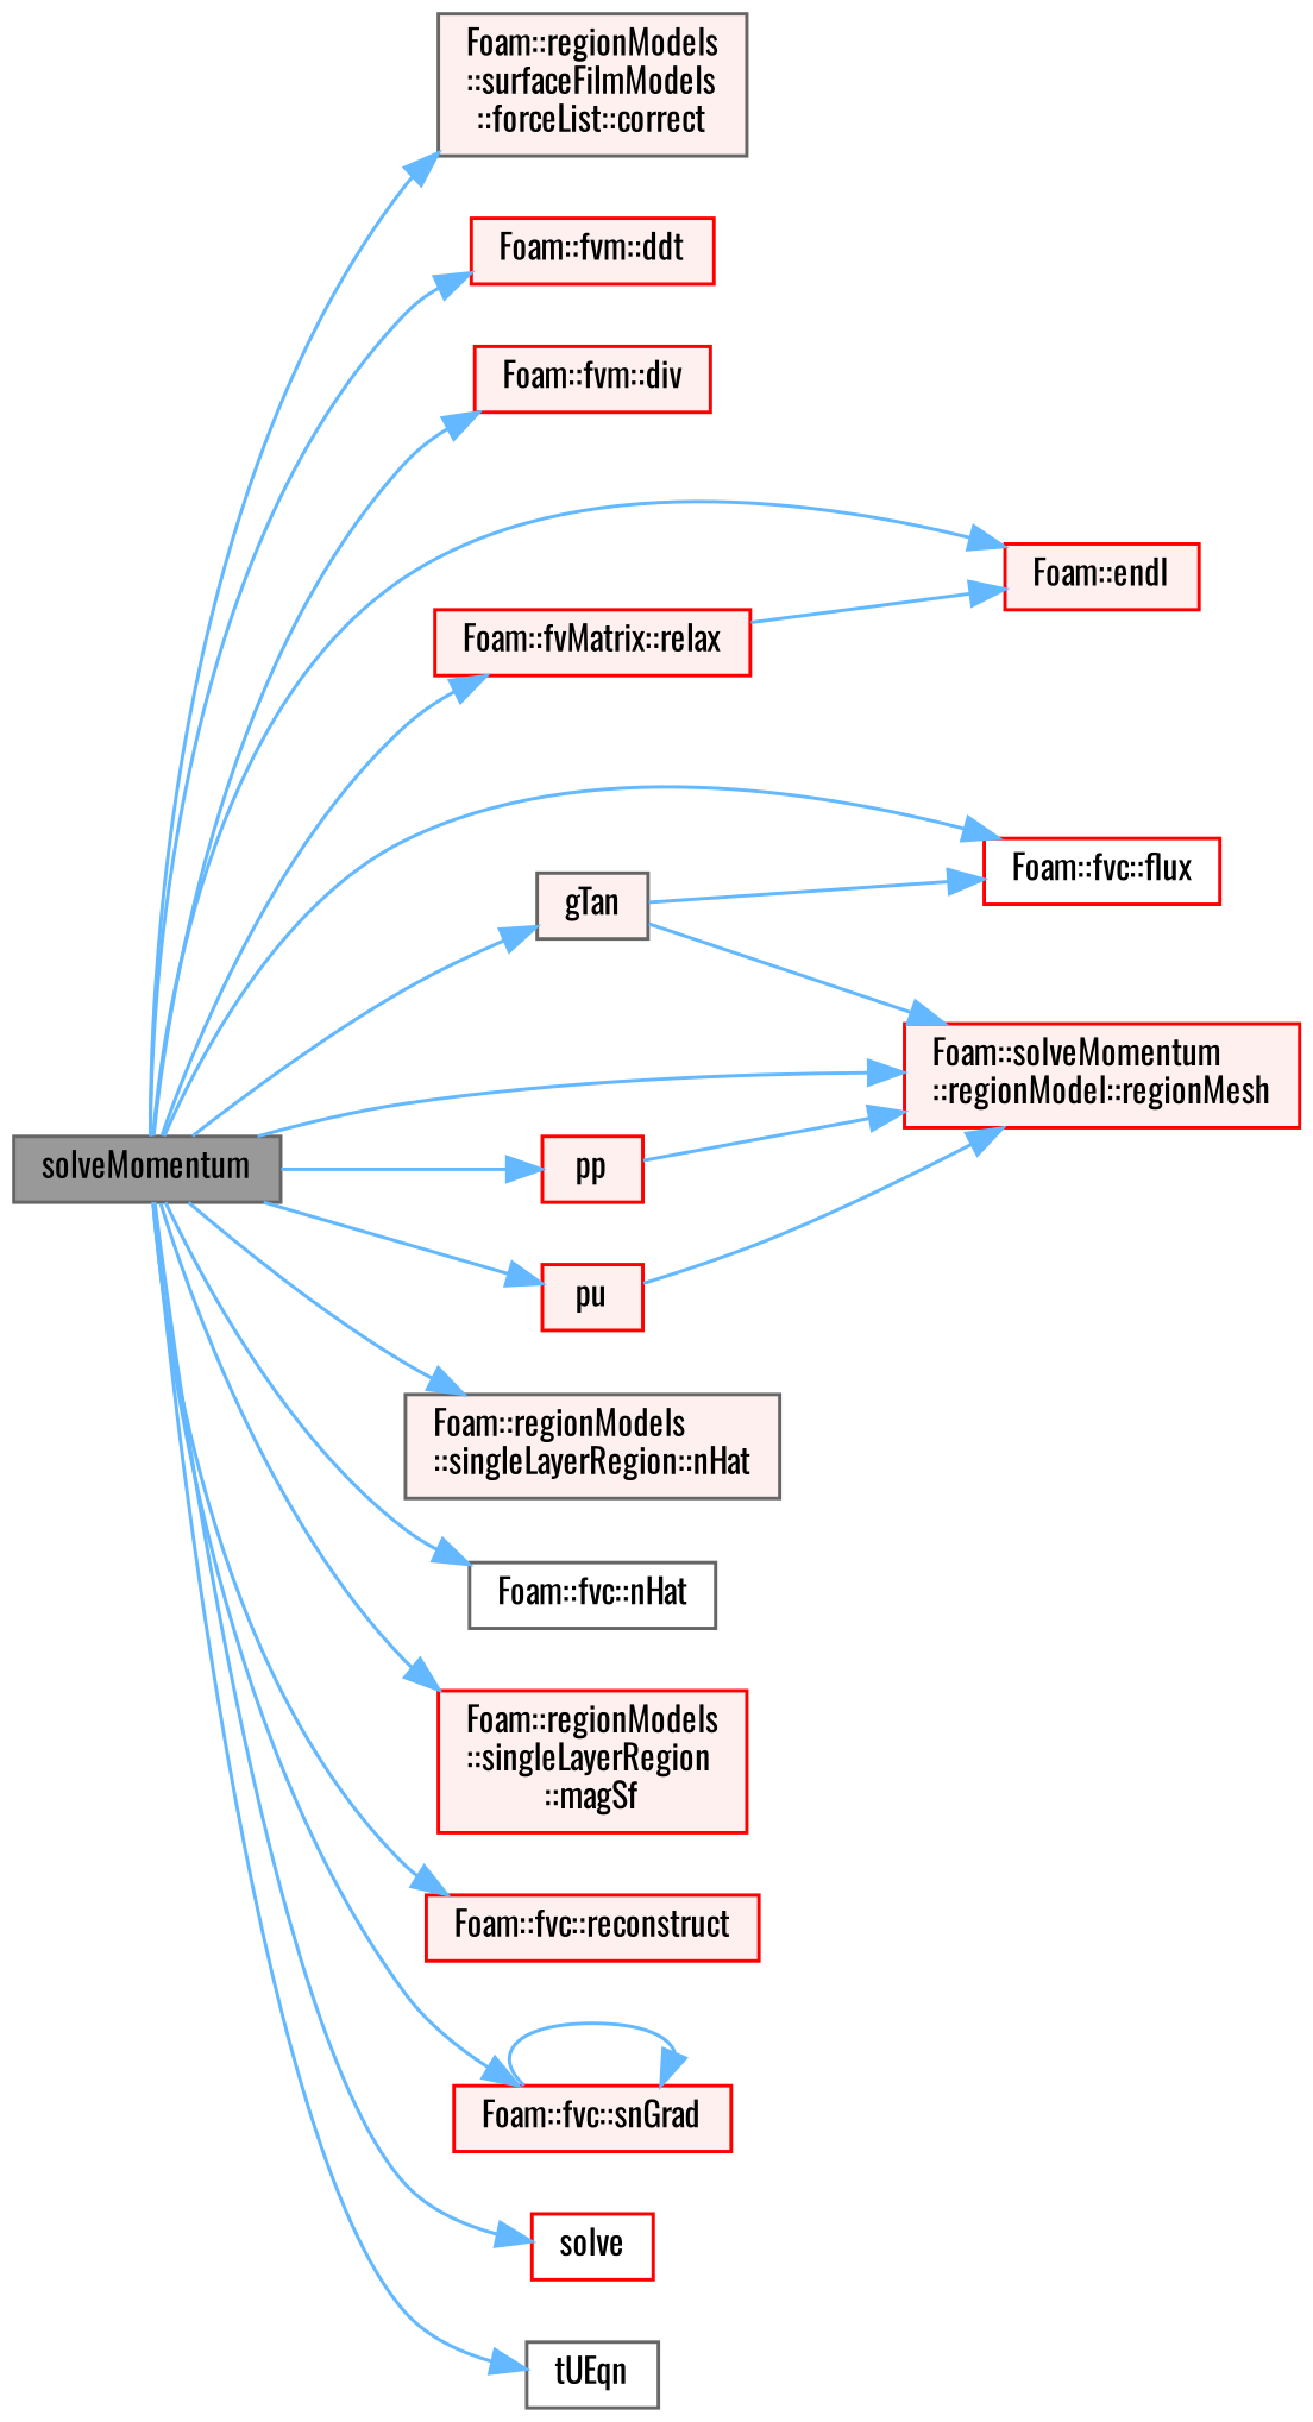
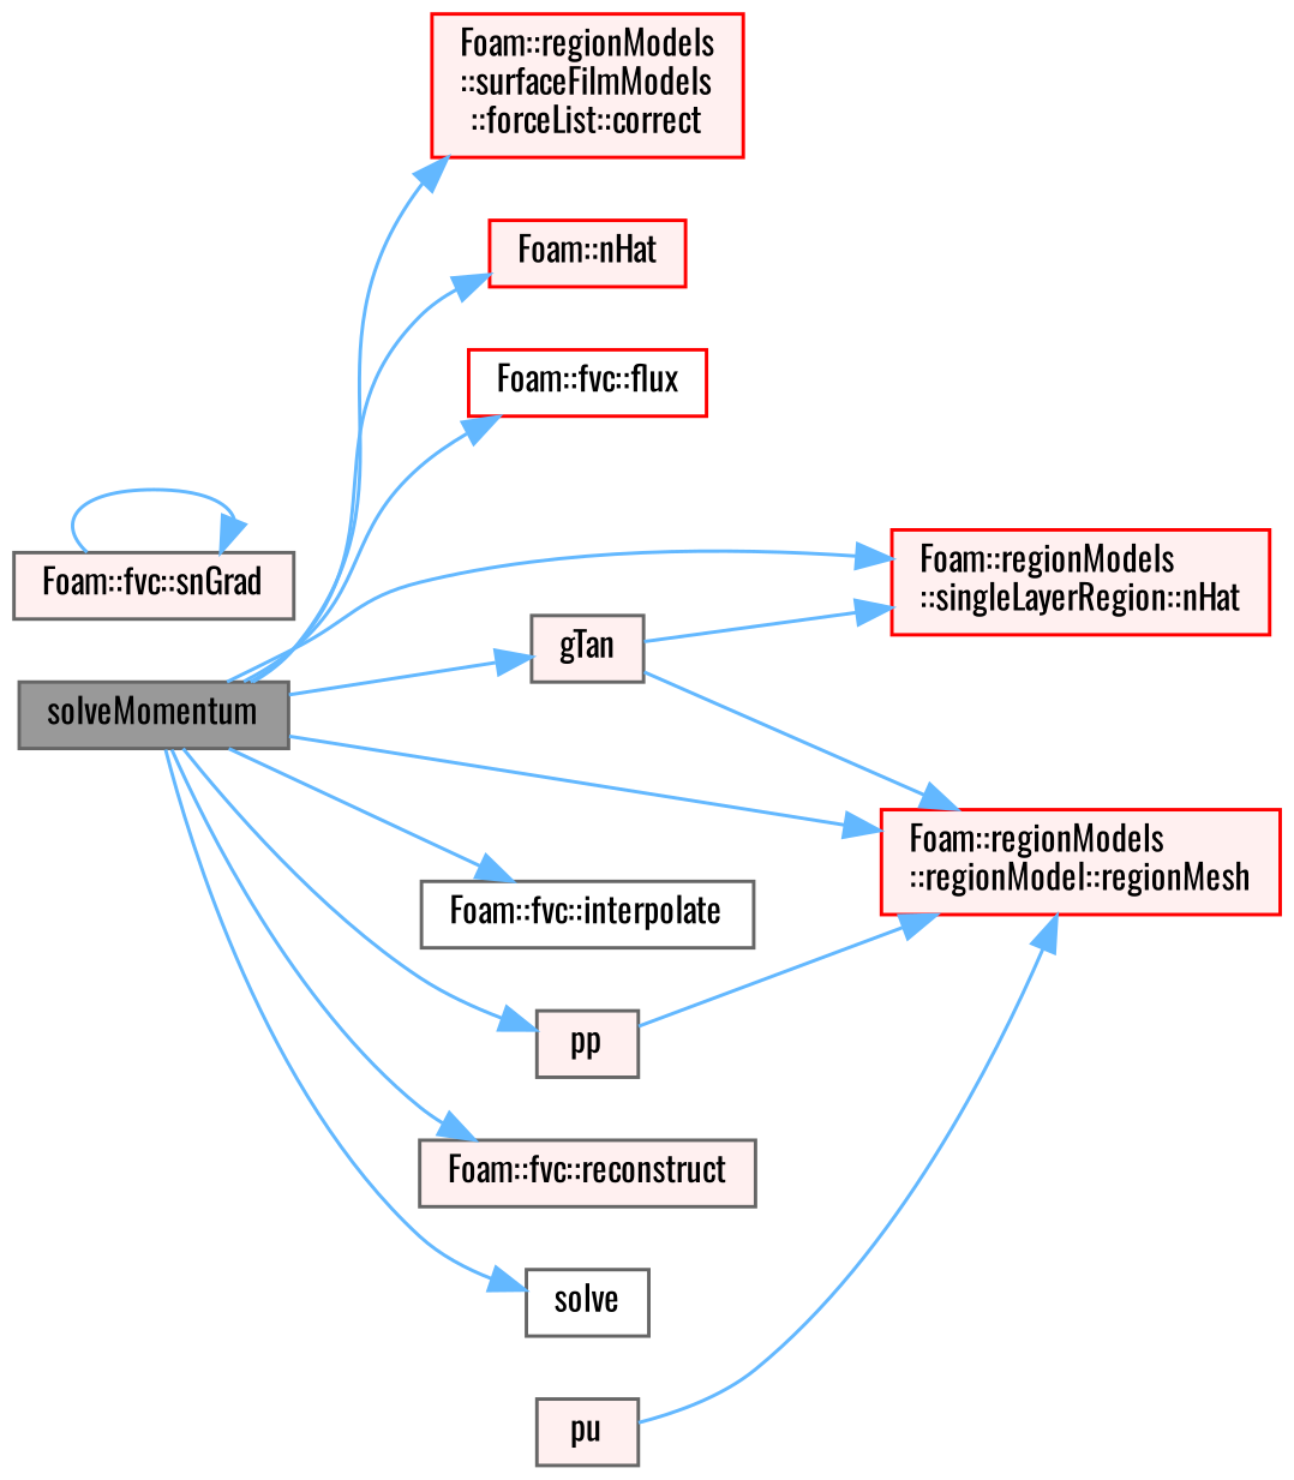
  digraph {
    fontname=Oswald
    rankdir=LR
    node [color=red fillcolor="#FFF0F0" fontname=Oswald fontsize=10 shape=box style=filled]
    edge [color=steelblue1 fontname=Oswald fontsize=10 labelfontname=Helvetica labelfontsize=10 style=solid]
    n1 [color=gray40 fillcolor=grey60 fontcolor=black height=0.2 label=solveMomentum width=0.4]
-   n2 [color=grey40 height=0.2 label="Foam::regionModels\l::surfaceFilmModels\l::forceList::correct" width=0.4]
-   n3 [height=0.2 label="Foam::fvm::ddt" width=0.4]
-   n4 [height=0.2 label="Foam::fvm::div" width=0.4]
-   n5 [height=0.2 label="Foam::endl" width=0.4]
+   n2 [height=0.2 label="Foam::regionModels\l::surfaceFilmModels\l::forceList::correct" width=0.4]
+   n5 [height=0.2 label="Foam::nHat" width=0.4]
    n6 [fillcolor=white height=0.2 label="Foam::fvc::flux" width=0.4]
    n7 [color=grey40 height=0.2 label=gTan width=0.4]
-   n8 [color=grey40 height=0.2 label="Foam::regionModels\l::singleLayerRegion::nHat" width=0.4]
-   n9 [height=0.2 label="Foam::solveMomentum\l::regionModel::regionMesh" width=0.4]
-   n10 [color=grey40 fillcolor=white height=0.2 label="Foam::fvc::nHat" width=0.4]
-   n11 [height=0.2 label="Foam::regionModels\l::singleLayerRegion\l::magSf" width=0.4]
-   n12 [height=0.2 label=pp width=0.4]
-   n13 [height=0.2 label=pu width=0.4]
-   n14 [height=0.2 label="Foam::fvc::reconstruct" width=0.4]
-   n15 [height=0.2 label="Foam::fvMatrix::relax" width=0.4]
-   n16 [height=0.2 label="Foam::fvc::snGrad" width=0.4]
-   n17 [fillcolor=white height=0.2 label=solve width=0.4]
-   n18 [color=grey40 fillcolor=white height=0.2 label=tUEqn width=0.4]
+   n8 [height=0.2 label="Foam::regionModels\l::singleLayerRegion::nHat" width=0.4]
+   n9 [height=0.2 label="Foam::regionModels\l::regionModel::regionMesh" width=0.4]
+   n10 [color=grey40 fillcolor=white height=0.2 label="Foam::fvc::interpolate" width=0.4]
+   n12 [color=grey40 height=0.2 label=pp width=0.4]
+   n13 [color=grey40 height=0.2 label=pu width=0.4]
+   n14 [color=grey40 height=0.2 label="Foam::fvc::reconstruct" width=0.4]
+   n16 [color=grey40 height=0.2 label="Foam::fvc::snGrad" width=0.4]
+   n17 [color=grey40 fillcolor=white height=0.2 label=solve width=0.4]
    n1 -> n2
-   n1 -> n3
-   n1 -> n4
    n1 -> n5
    n1 -> n6
    n1 -> n7
    n1 -> n8
    n1 -> n9
    n1 -> n10
-   n1 -> n11
    n1 -> n12
-   n1 -> n13
    n1 -> n14
-   n1 -> n15
-   n1 -> n16
    n1 -> n17
-   n1 -> n18
-   n7 -> n6
+   n7 -> n8
    n7 -> n9
    n12 -> n9
    n13 -> n9
-   n15 -> n5
    n16 -> n16
  }
